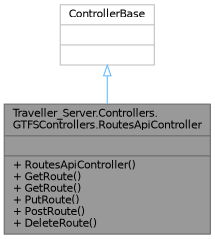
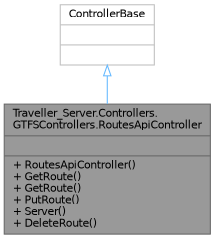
  digraph {
    node [fontname=Helvetica fontsize=10 shape=record style=filled]
-   n1 [color=gray40 fillcolor=grey60 fontcolor=black height=0.2 label="{Traveller_Server.Controllers.\lGTFSControllers.RoutesApiController\n||+ RoutesApiController()\l+ GetRoute()\l+ GetRoute()\l+ PutRoute()\l+ PostRoute()\l+ DeleteRoute()\l}" width=0.4]
+   n1 [color=gray40 fillcolor=grey60 fontcolor=black height=0.2 label="{Traveller_Server.Controllers.\lGTFSControllers.RoutesApiController\n||+ RoutesApiController()\l+ GetRoute()\l+ GetRoute()\l+ PutRoute()\l+ Server()\l+ DeleteRoute()\l}" width=0.4]
    n2 [color=grey75 fillcolor=white height=0.2 label="{ControllerBase\n||}" width=0.4]
    n2 -> n1 [arrowtail=onormal color=steelblue1 dir=back fontname=Helvetica fontsize=10 labelfontname=Helvetica labelfontsize=10 style=solid]
  }
